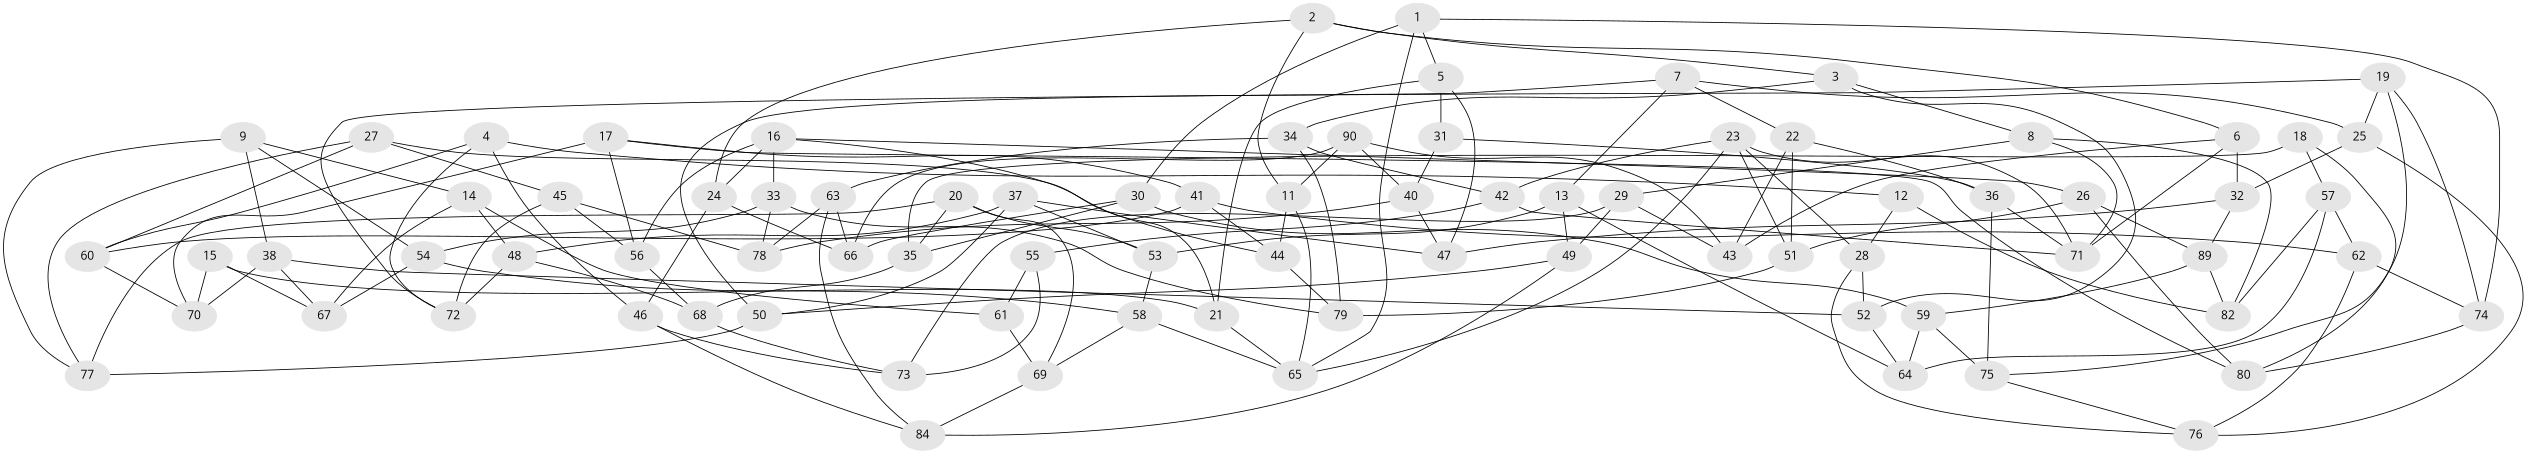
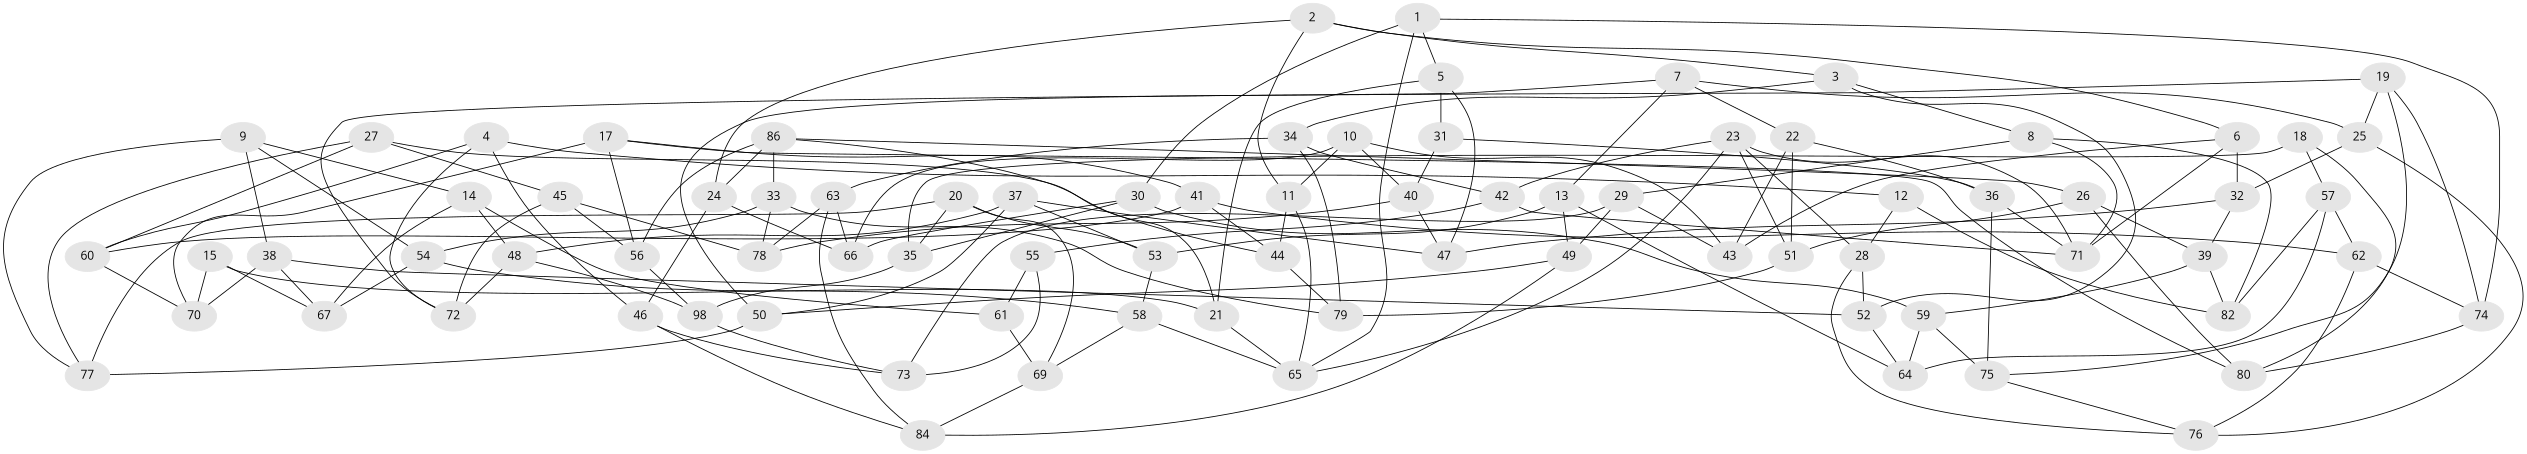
  graph {
    fontname="Open Sans"
    node [color=gray90 fontname="Open Sans" style=filled]
    edge [fontname="Open Sans"]
    1
    5
    30
    74
    65
    21
    31
    47
    66
    35
    59
    61
    69
    80
    2
    3
    6
    11
    24
    8
    34
    52
    32
    43
    71
    44
    46
    29
    82
    42
    79
    63
    64
    4
    12
    60
    72
    28
    73
    n40 [label=84]
    70
    40
    36
-   39 [label=89]
+   39
    55
    7
    13
    22
    25
    50
    49
    53
    51
    76
    77
    9
    14
    38
    54
    48
    67
    58
-   10 [label=90]
+   10
    78
    15
-   68
-   16
+   68 [label=98]
+   16 [label=86]
    26
    56
    33
    17
    41
    62
    18
    57
    19
    75
    20
    23
    27
    45
    37
    1 -- 5
    1 -- 30
    1 -- 74
    1 -- 65
    5 -- 21
    5 -- 31
    5 -- 47
    30 -- 66
    30 -- 35
    30 -- 59
    74 -- 80
    21 -- 65
    31 -- 40
    31 -- 36
    35 -- 68
    59 -- 64
    59 -- 75
    61 -- 69
    69 -- n40
    2 -- 3
    2 -- 6
    2 -- 11
    2 -- 24
    3 -- 8
    3 -- 34
    3 -- 52
    6 -- 32
    6 -- 43
    6 -- 71
    11 -- 65
    11 -- 44
    24 -- 66
    24 -- 46
    8 -- 71
    8 -- 29
    8 -- 82
    34 -- 42
    34 -- 79
    34 -- 63
    52 -- 64
    32 -- 47
    32 -- 39
    44 -- 79
    46 -- 73
    46 -- n40
    29 -- 43
    29 -- 73
    29 -- 49
    42 -- 71
    42 -- 55
    63 -- 66
    63 -- n40
    63 -- 78
    4 -- 46
    4 -- 12
    4 -- 60
    4 -- 72
    12 -- 82
    12 -- 28
    60 -- 70
    28 -- 52
    28 -- 76
    40 -- 47
    40 -- 78
    36 -- 71
    36 -- 75
    39 -- 59
    39 -- 82
    55 -- 61
    55 -- 73
    7 -- 13
    7 -- 22
    7 -- 25
    7 -- 50
    13 -- 64
    13 -- 49
    13 -- 53
    22 -- 43
    22 -- 36
    22 -- 51
    25 -- 32
    25 -- 76
    50 -- 77
    49 -- n40
    49 -- 50
    53 -- 58
    51 -- 79
    9 -- 77
    9 -- 14
    9 -- 38
    9 -- 54
    14 -- 61
    14 -- 48
    14 -- 67
    38 -- 52
    38 -- 70
    38 -- 67
    54 -- 67
    54 -- 58
    48 -- 72
    48 -- 68
    58 -- 65
    58 -- 69
    10 -- 66
    10 -- 11
    10 -- 43
    10 -- 40
    15 -- 21
    15 -- 70
    15 -- 67
    68 -- 73
    16 -- 21
    16 -- 24
    16 -- 26
    16 -- 56
    16 -- 33
    26 -- 80
    26 -- 39
    26 -- 51
    56 -- 68
    33 -- 79
    33 -- 54
    33 -- 78
    17 -- 80
    17 -- 70
    17 -- 56
    17 -- 41
    41 -- 44
    41 -- 60
    41 -- 62
    62 -- 74
    62 -- 76
    18 -- 35
    18 -- 80
    18 -- 57
    57 -- 82
    57 -- 64
    57 -- 62
    19 -- 74
    19 -- 72
    19 -- 25
    19 -- 75
    75 -- 76
    20 -- 35
    20 -- 69
    20 -- 53
    20 -- 77
    23 -- 65
    23 -- 71
    23 -- 42
    23 -- 28
    23 -- 51
    27 -- 44
    27 -- 60
    27 -- 77
    27 -- 45
    45 -- 72
    45 -- 78
    45 -- 56
    37 -- 47
    37 -- 50
    37 -- 53
    37 -- 48
  }
